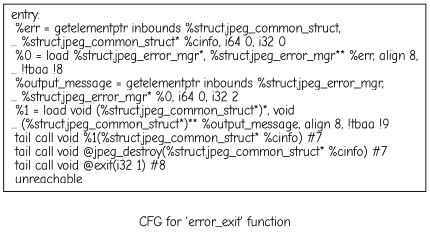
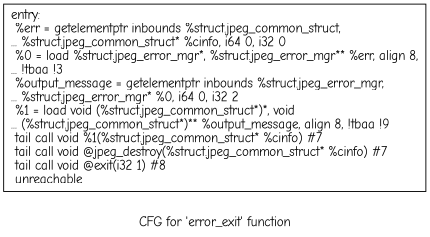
  digraph {
    label="CFG for 'error_exit' function"
    fontname="Comic Neue"
-   n1 [label="{entry:\l  %err = getelementptr inbounds %struct.jpeg_common_struct,\l... %struct.jpeg_common_struct* %cinfo, i64 0, i32 0\l  %0 = load %struct.jpeg_error_mgr*, %struct.jpeg_error_mgr** %err, align 8,\l... !tbaa !8\l  %output_message = getelementptr inbounds %struct.jpeg_error_mgr,\l... %struct.jpeg_error_mgr* %0, i64 0, i32 2\l  %1 = load void (%struct.jpeg_common_struct*)*, void\l... (%struct.jpeg_common_struct*)** %output_message, align 8, !tbaa !9\l  tail call void %1(%struct.jpeg_common_struct* %cinfo) #7\l  tail call void @jpeg_destroy(%struct.jpeg_common_struct* %cinfo) #7\l  tail call void @exit(i32 1) #8\l  unreachable\l}" shape=record fontname="Comic Neue"]
+   n1 [label="{entry:\l  %err = getelementptr inbounds %struct.jpeg_common_struct,\l... %struct.jpeg_common_struct* %cinfo, i64 0, i32 0\l  %0 = load %struct.jpeg_error_mgr*, %struct.jpeg_error_mgr** %err, align 8,\l... !tbaa !3\l  %output_message = getelementptr inbounds %struct.jpeg_error_mgr,\l... %struct.jpeg_error_mgr* %0, i64 0, i32 2\l  %1 = load void (%struct.jpeg_common_struct*)*, void\l... (%struct.jpeg_common_struct*)** %output_message, align 8, !tbaa !9\l  tail call void %1(%struct.jpeg_common_struct* %cinfo) #7\l  tail call void @jpeg_destroy(%struct.jpeg_common_struct* %cinfo) #7\l  tail call void @exit(i32 1) #8\l  unreachable\l}" shape=record fontname="Comic Neue"]
  }
